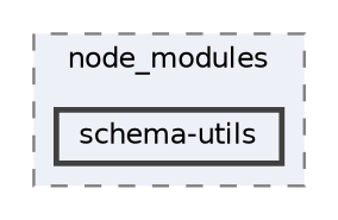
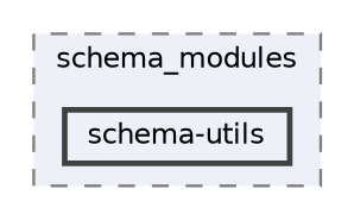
  digraph {
    compound=true
    n1 [color=grey25 fillcolor="#edf0f7" fontname=Helvetica fontsize=10 height=0.2 label="schema-utils" shape=box style="filled,bold" width=0.4]
    subgraph cluster_1 {
      bgcolor="#edf0f7"
      fontname=Helvetica
      fontsize=10
-     label=node_modules
+     label=schema_modules
      pencolor=grey50
      style="filled,dashed"
      n1
    }
  }
